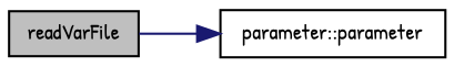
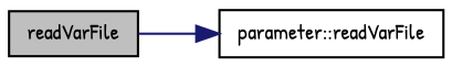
  digraph {
    rankdir=LR
    fontname="Patrick Hand"
    node [color=black fontname="Patrick Hand" fontsize=10 shape=record style=filled]
    n1 [fillcolor=grey75 fontcolor=black height=0.2 label=readVarFile width=0.4]
-   n2 [fillcolor=white height=0.2 label="parameter::parameter" width=0.4]
+   n2 [fillcolor=white height=0.2 label="parameter::readVarFile" width=0.4]
    n1 -> n2 [color=midnightblue fontname="Patrick Hand" fontsize=10 labelfontname=Helvetica labelfontsize=10 style=solid]
  }
